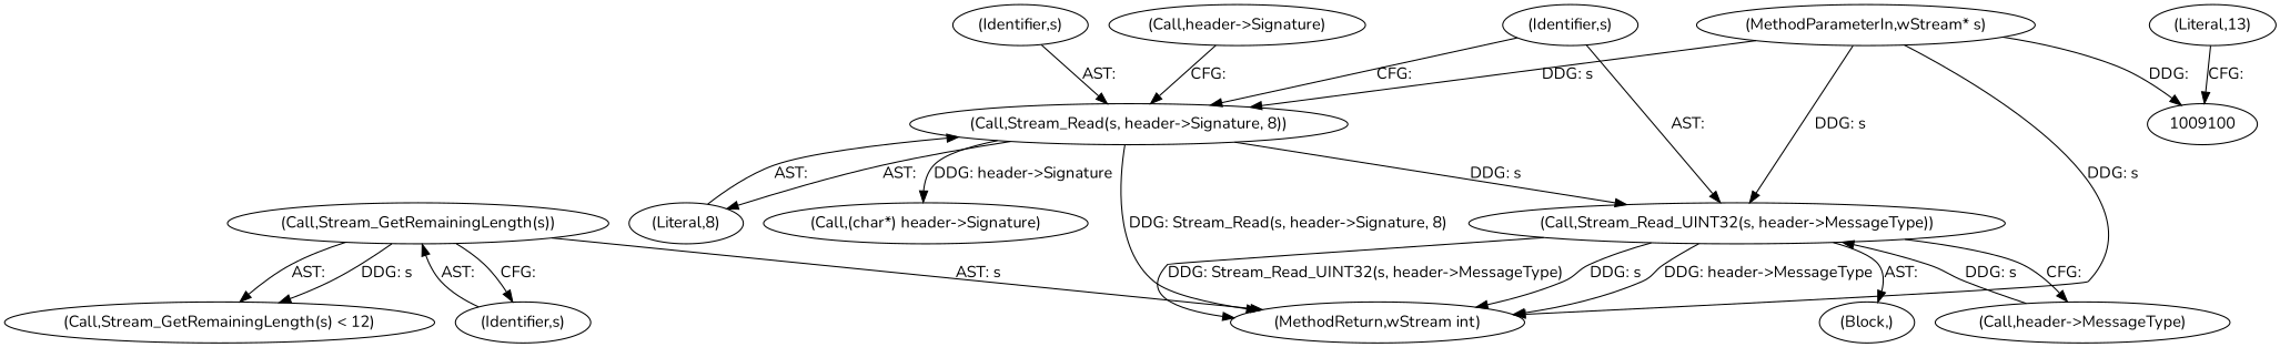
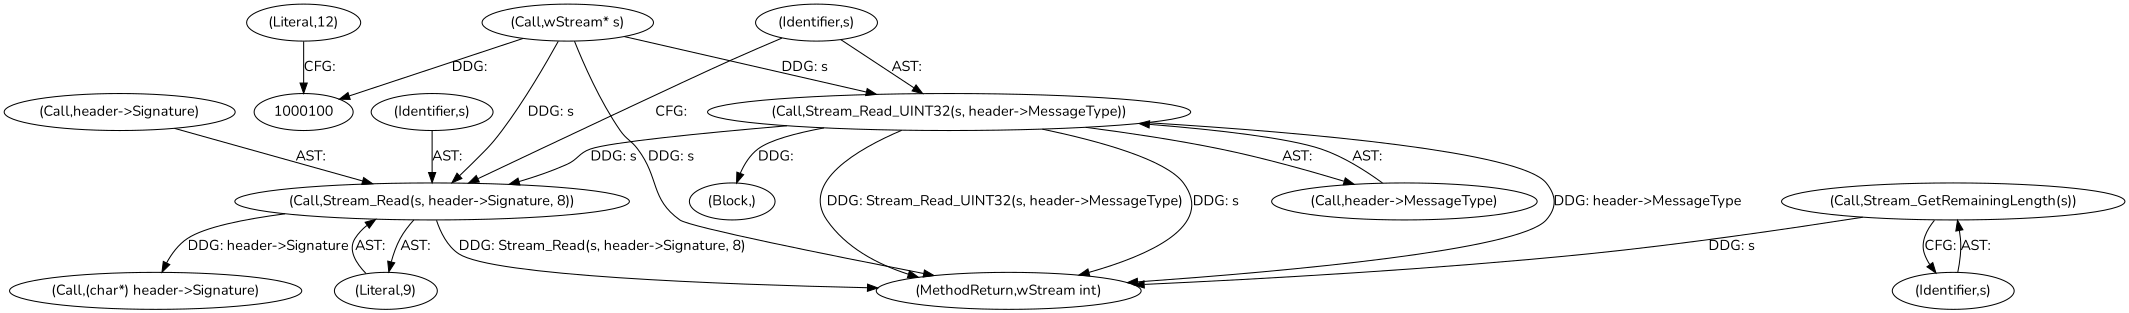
  digraph {
    fontname=Nunito
    node [fontname=Nunito]
    edge [fontname=Nunito]
    n1 [label="(Call,Stream_Read_UINT32(s, header->MessageType))"]
    n2 [label="(MethodReturn,wStream int)"]
    n3 [label="(Block,)"]
    n4 [label="(Call,header->MessageType)"]
    n5 [label="(Call,Stream_Read(s, header->Signature, 8))"]
-   n6 [label="(Literal,8)"]
+   n6 [label="(Literal,9)"]
    n7 [label="(Call,(char*) header->Signature)"]
    n8 [label="(Call,Stream_GetRemainingLength(s))"]
    n9 [label="(Identifier,s)"]
-   n10 [label="(Call,Stream_GetRemainingLength(s) < 12)"]
-   n11 [label="(MethodParameterIn,wStream* s)"]
-   1000100 [label=1009100]
+   n11 [label="(Call,wStream* s)"]
+   1000100
    n13 [label="(Call,header->Signature)"]
    n14 [label="(Identifier,s)"]
    n15 [label="(Identifier,s)"]
-   n16 [label="(Literal,13)"]
+   n16 [label="(Literal,12)"]
    n1 -> n2 [label="DDG: Stream_Read_UINT32(s, header->MessageType)"]
    n1 -> n2 [label="DDG: s"]
    n1 -> n2 [label="DDG: header->MessageType"]
-   n1 -> n3 [label="AST: "]
-   n1 -> n4 [label="CFG: "]
-   n4 -> n1 [label="DDG: s"]
-   n5 -> n1 [label="DDG: s"]
+   n1 -> n3 [label="DDG: "]
+   n1 -> n4 [label="AST: "]
+   n4 -> n1 [label="AST: "]
+   n1 -> n5 [label="DDG: s"]
    n5 -> n2 [label="DDG: Stream_Read(s, header->Signature, 8)"]
    n5 -> n6 [label="AST: "]
    n5 -> n7 [label="DDG: header->Signature"]
    n6 -> n5 [label="AST: "]
-   n8 -> n2 [label="AST: s"]
+   n8 -> n2 [label="DDG: s"]
    n8 -> n9 [label="CFG: "]
-   n8 -> n10 [label="AST: "]
-   n8 -> n10 [label="DDG: s"]
    n9 -> n8 [label="AST: "]
    n11 -> n1 [label="DDG: s"]
    n11 -> n2 [label="DDG: s"]
    n11 -> n5 [label="DDG: s"]
    n11 -> 1000100 [label="DDG: "]
-   n13 -> n5 [label="CFG: "]
+   n13 -> n5 [label="AST: "]
    n14 -> n5 [label="AST: "]
    n15 -> n1 [label="AST: "]
    n15 -> n5 [label="CFG: "]
    n16 -> 1000100 [label="CFG: "]
  }
